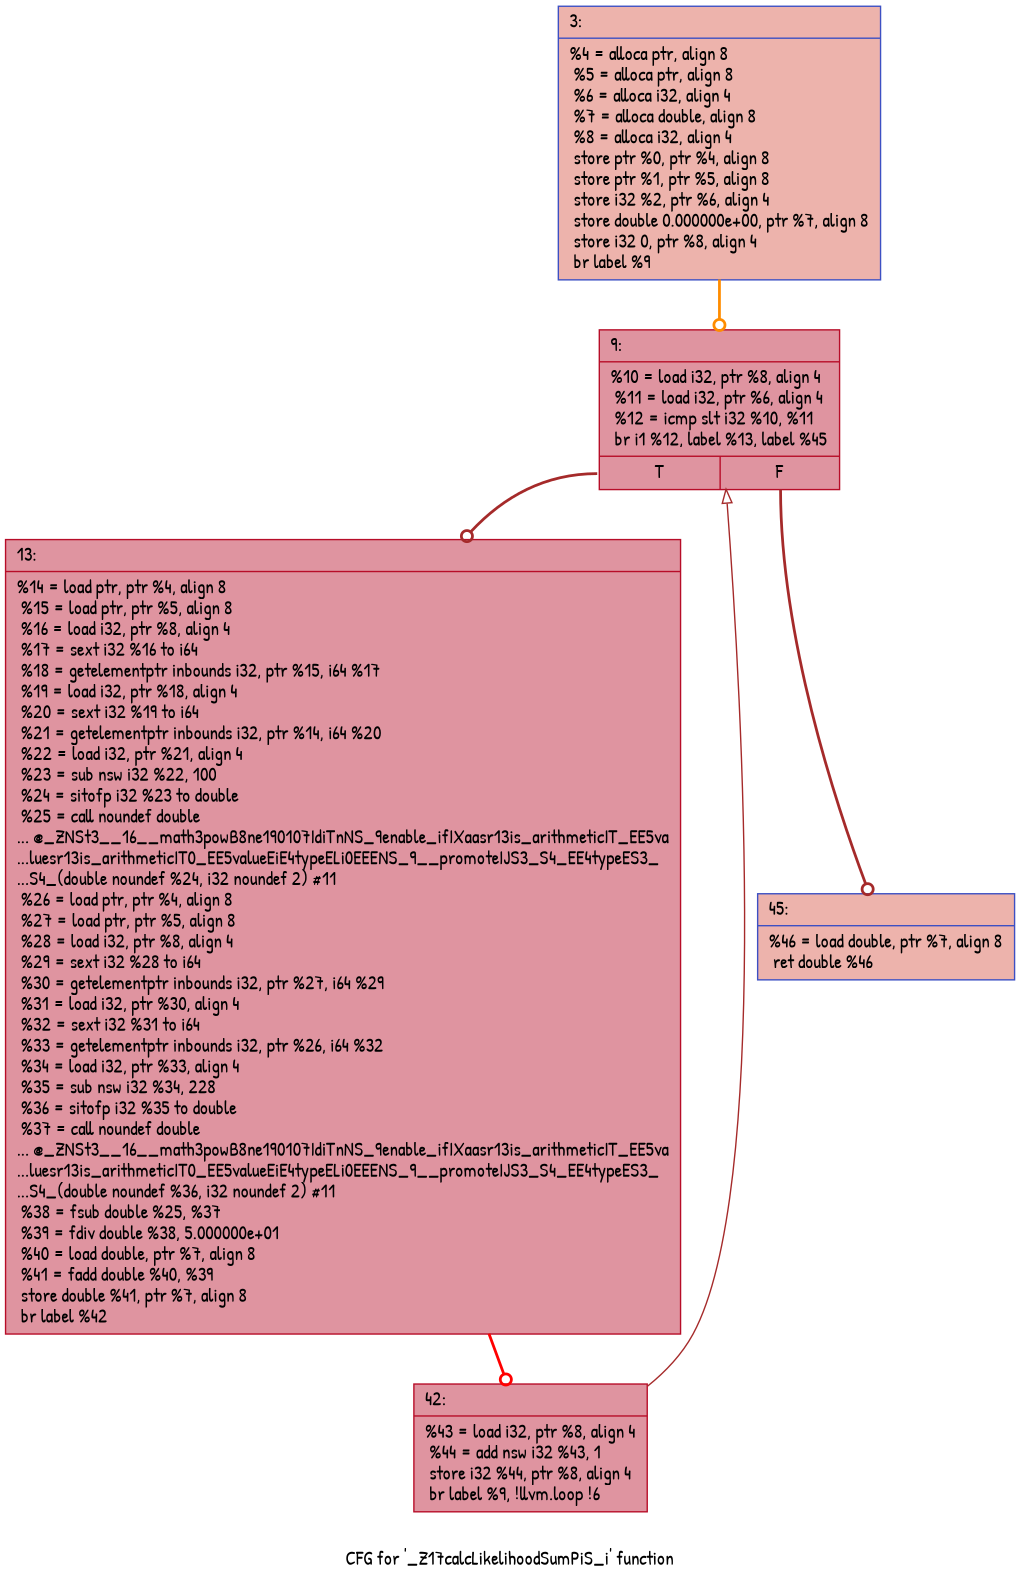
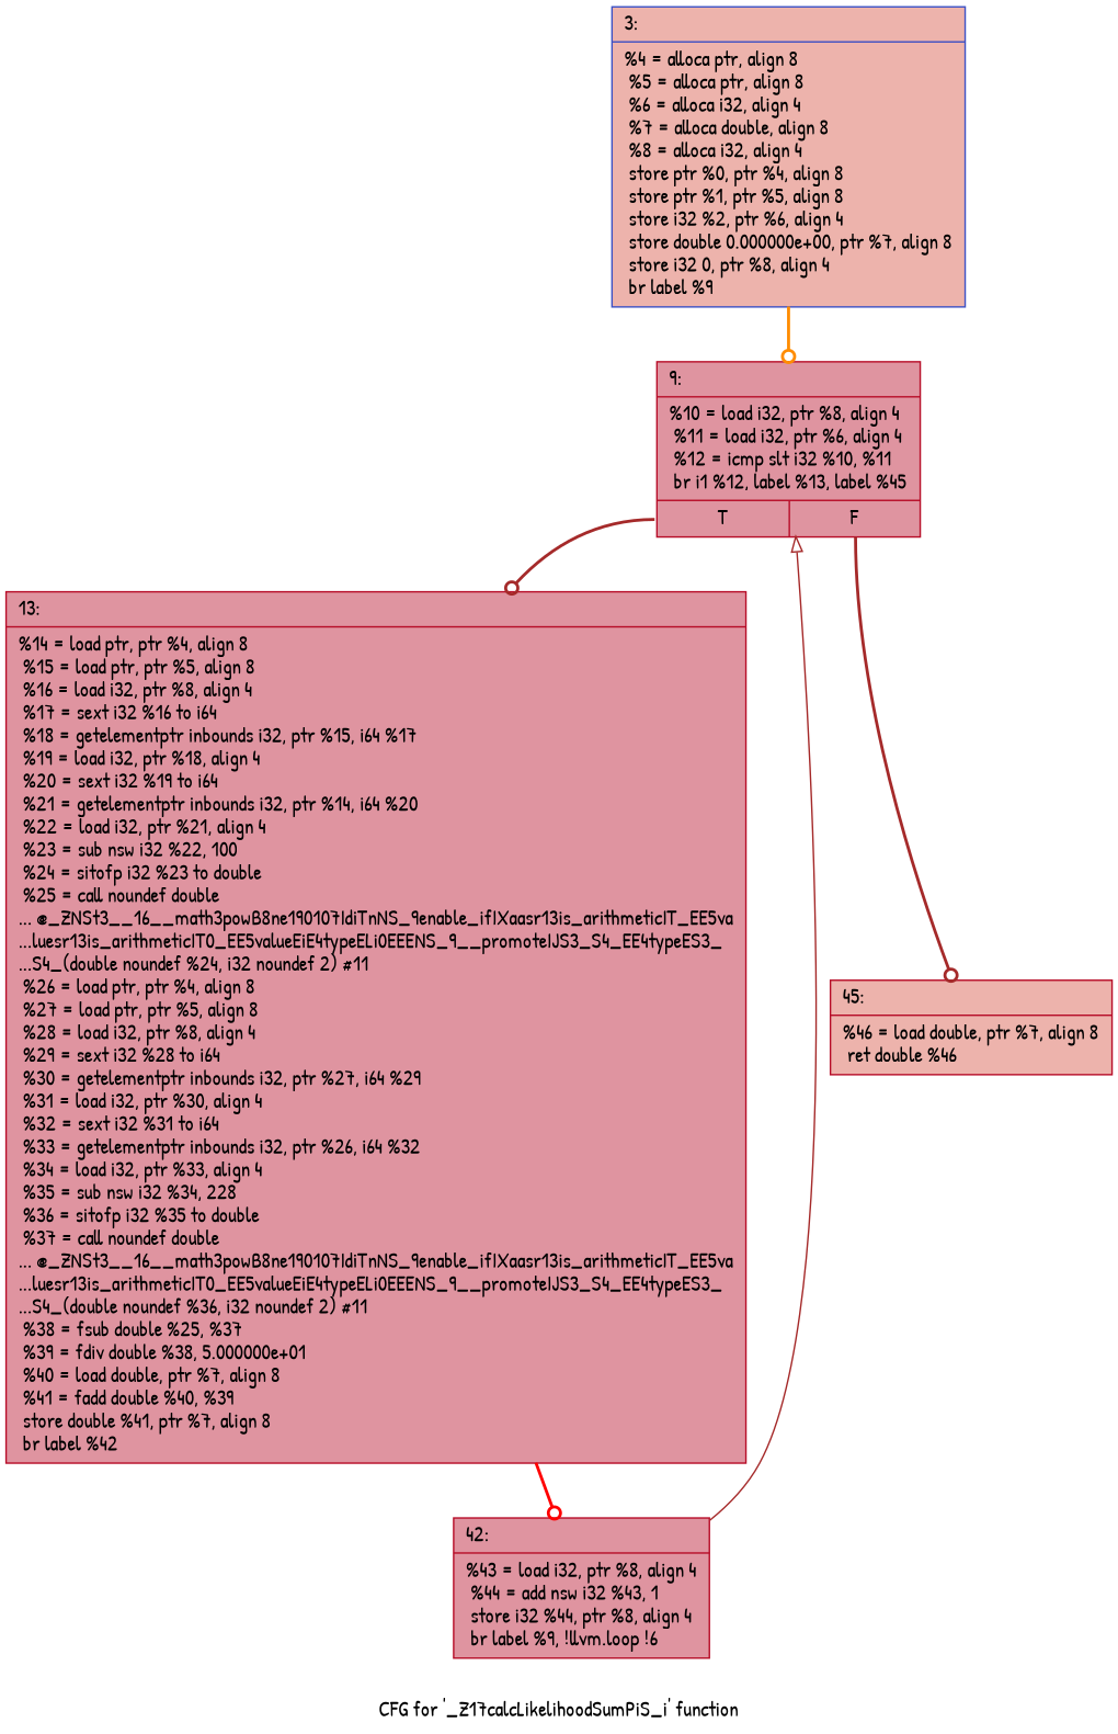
  digraph {
    label="CFG for '_Z17calcLikelihoodSumPiS_i' function"
    fontname="Patrick Hand"
    node [color="#b70d28ff" fillcolor="#b70d2870" fontname="Patrick Hand" shape=record style=filled]
    edge [color=brown style=bold arrowhead=odot fontname="Patrick Hand"]
    n1 [color="#3d50c3ff" fillcolor="#d6524470" label="{3:\l|  %4 = alloca ptr, align 8\l  %5 = alloca ptr, align 8\l  %6 = alloca i32, align 4\l  %7 = alloca double, align 8\l  %8 = alloca i32, align 4\l  store ptr %0, ptr %4, align 8\l  store ptr %1, ptr %5, align 8\l  store i32 %2, ptr %6, align 4\l  store double 0.000000e+00, ptr %7, align 8\l  store i32 0, ptr %8, align 4\l  br label %9\l}"]
    n2 [label="{9:\l|  %10 = load i32, ptr %8, align 4\l  %11 = load i32, ptr %6, align 4\l  %12 = icmp slt i32 %10, %11\l  br i1 %12, label %13, label %45\l|{<s0>T|<s1>F}}"]
    n3 [label="{13:\l|  %14 = load ptr, ptr %4, align 8\l  %15 = load ptr, ptr %5, align 8\l  %16 = load i32, ptr %8, align 4\l  %17 = sext i32 %16 to i64\l  %18 = getelementptr inbounds i32, ptr %15, i64 %17\l  %19 = load i32, ptr %18, align 4\l  %20 = sext i32 %19 to i64\l  %21 = getelementptr inbounds i32, ptr %14, i64 %20\l  %22 = load i32, ptr %21, align 4\l  %23 = sub nsw i32 %22, 100\l  %24 = sitofp i32 %23 to double\l  %25 = call noundef double\l... @_ZNSt3__16__math3powB8ne190107IdiTnNS_9enable_ifIXaasr13is_arithmeticIT_EE5va\l...luesr13is_arithmeticIT0_EE5valueEiE4typeELi0EEENS_9__promoteIJS3_S4_EE4typeES3_\l...S4_(double noundef %24, i32 noundef 2) #11\l  %26 = load ptr, ptr %4, align 8\l  %27 = load ptr, ptr %5, align 8\l  %28 = load i32, ptr %8, align 4\l  %29 = sext i32 %28 to i64\l  %30 = getelementptr inbounds i32, ptr %27, i64 %29\l  %31 = load i32, ptr %30, align 4\l  %32 = sext i32 %31 to i64\l  %33 = getelementptr inbounds i32, ptr %26, i64 %32\l  %34 = load i32, ptr %33, align 4\l  %35 = sub nsw i32 %34, 228\l  %36 = sitofp i32 %35 to double\l  %37 = call noundef double\l... @_ZNSt3__16__math3powB8ne190107IdiTnNS_9enable_ifIXaasr13is_arithmeticIT_EE5va\l...luesr13is_arithmeticIT0_EE5valueEiE4typeELi0EEENS_9__promoteIJS3_S4_EE4typeES3_\l...S4_(double noundef %36, i32 noundef 2) #11\l  %38 = fsub double %25, %37\l  %39 = fdiv double %38, 5.000000e+01\l  %40 = load double, ptr %7, align 8\l  %41 = fadd double %40, %39\l  store double %41, ptr %7, align 8\l  br label %42\l}"]
-   n4 [color="#3d50c3ff" fillcolor="#d6524470" label="{45:\l|  %46 = load double, ptr %7, align 8\l  ret double %46\l}"]
+   n4 [fillcolor="#d6524470" label="{45:\l|  %46 = load double, ptr %7, align 8\l  ret double %46\l}"]
    n5 [label="{42:\l|  %43 = load i32, ptr %8, align 4\l  %44 = add nsw i32 %43, 1\l  store i32 %44, ptr %8, align 4\l  br label %9, !llvm.loop !6\l}"]
    n1 -> n2 [color=darkorange]
    n2 -> n3 [tailport=s0]
    n2 -> n4 [tailport=s1]
    n3 -> n5 [color=red]
    n5 -> n2 [style=solid arrowhead=onormal]
  }
